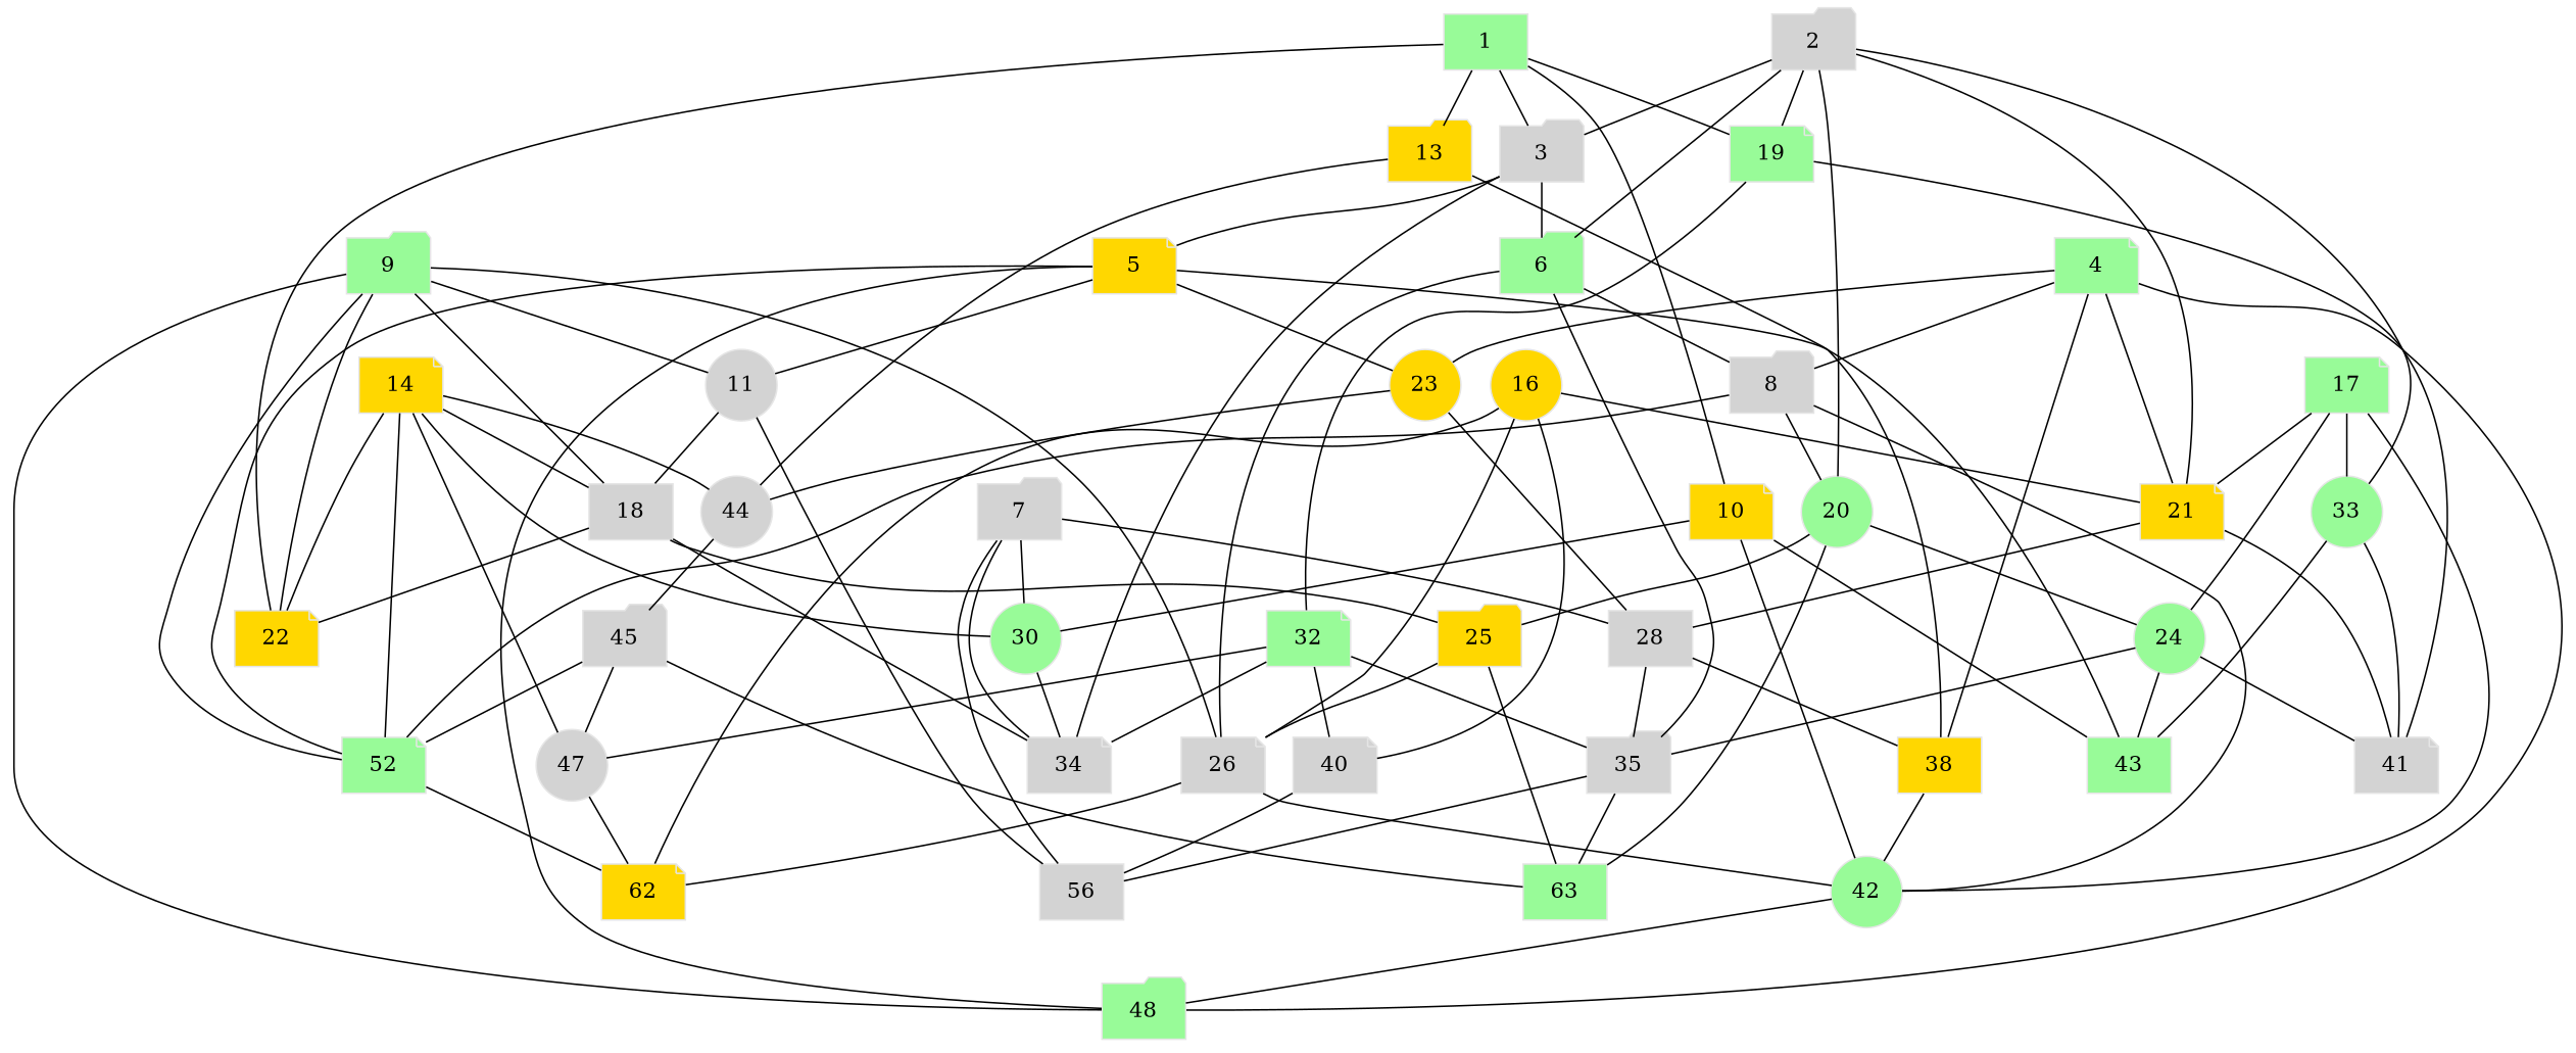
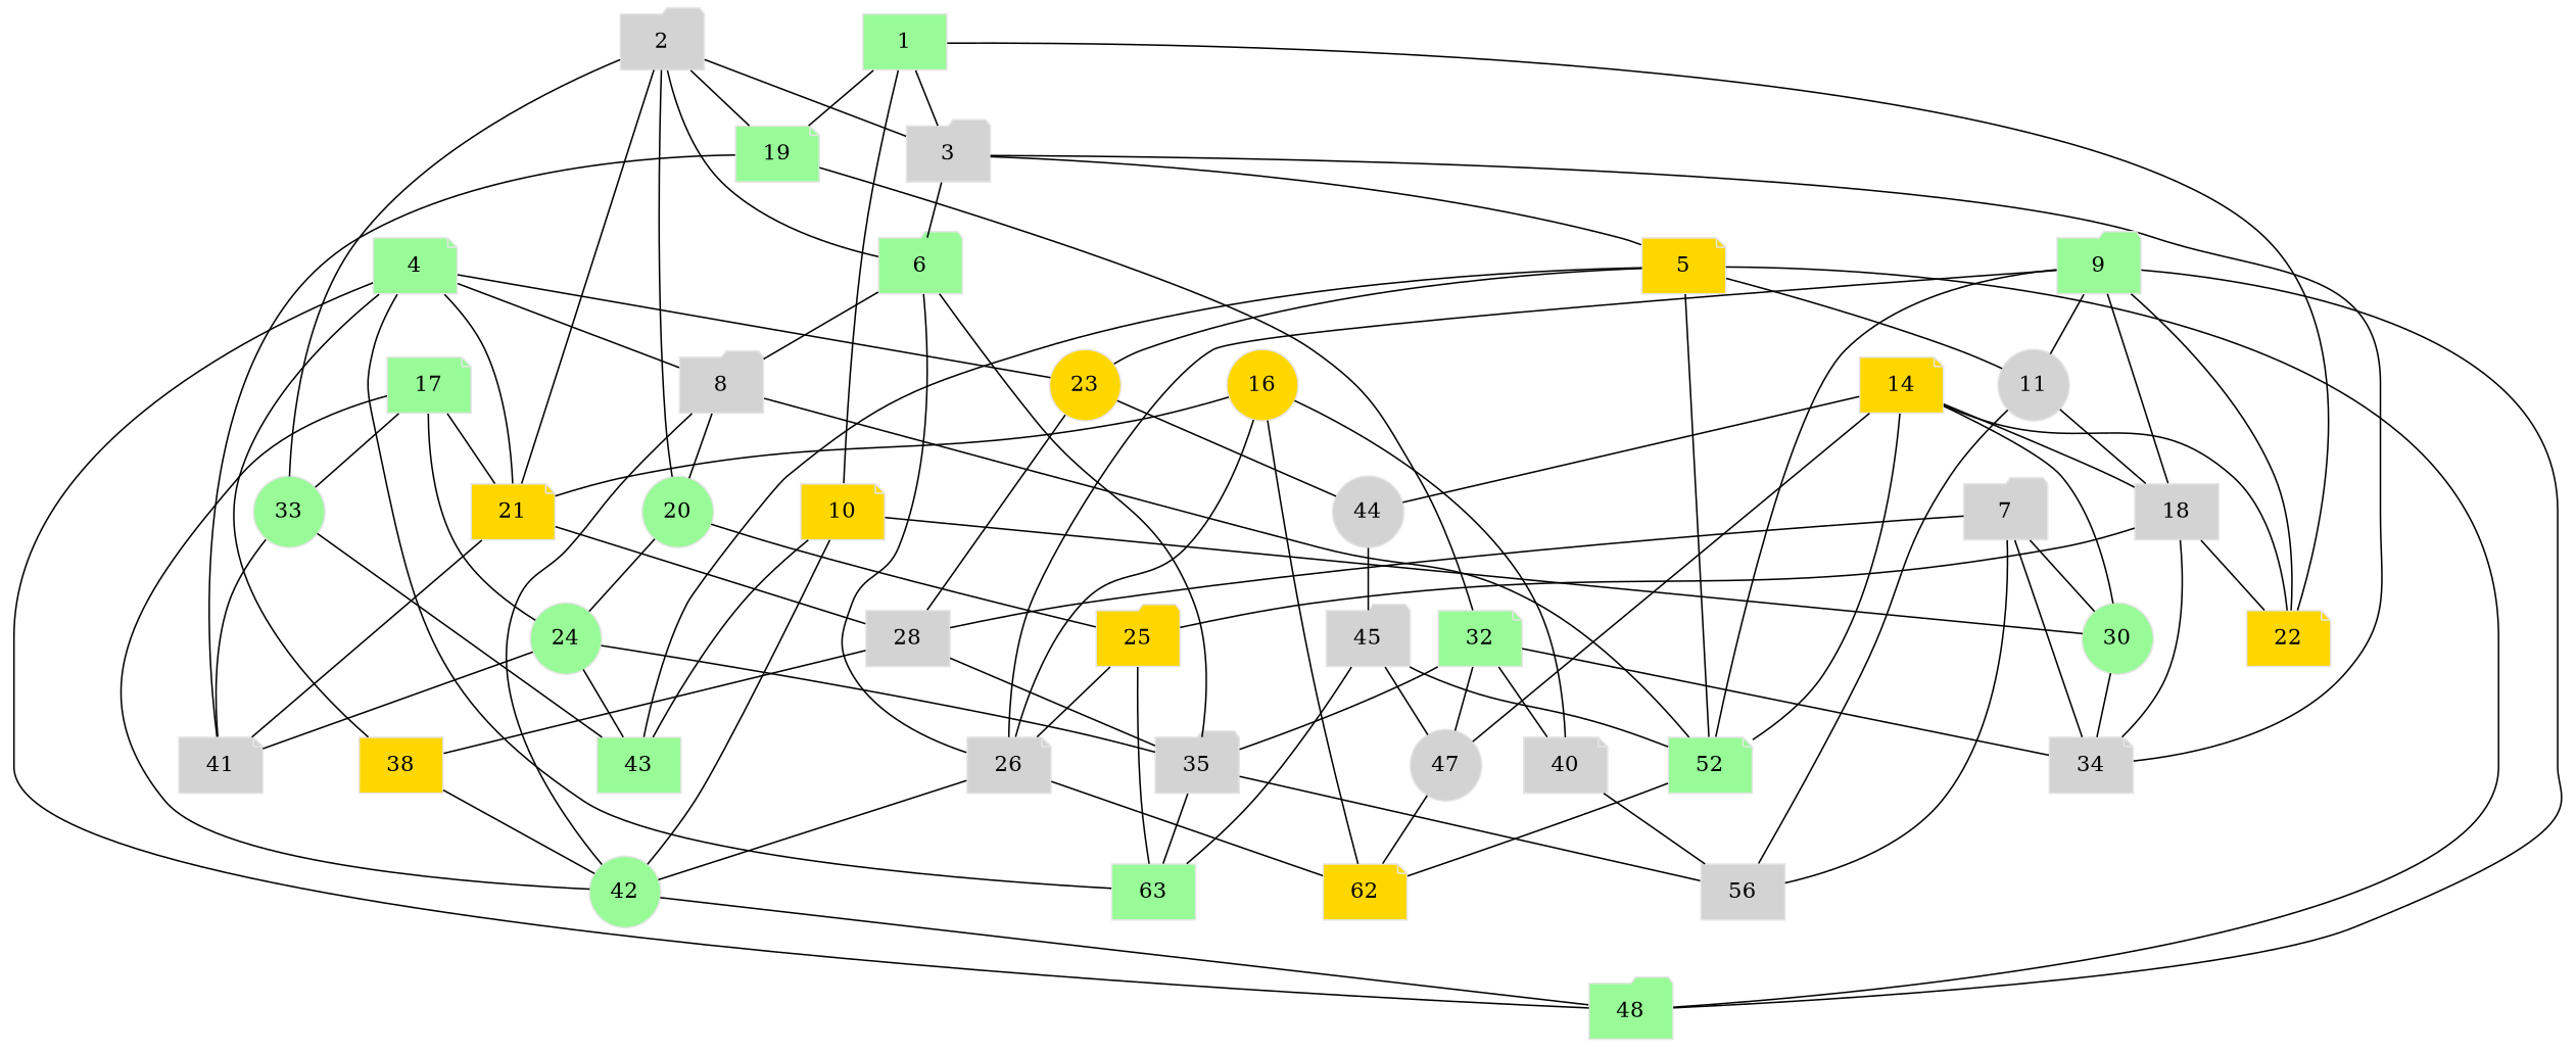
  graph {
    node [color=gray90 fillcolor=palegreen shape=note style=filled]
    1 [shape=box super="+37"]
    3 [fillcolor=lightgrey shape=folder super="+12"]
    10 [fillcolor=gold]
-   13 [fillcolor=gold shape=folder]
    19
    22 [fillcolor=gold]
    6 [shape=folder super="+36"]
    5 [fillcolor=gold super="+29"]
    34 [fillcolor=lightgrey super="+50"]
    43 [shape=box]
    30 [shape=circle]
    42 [shape=circle super="+64"]
    38 [fillcolor=gold shape=box]
    44 [fillcolor=lightgrey shape=circle]
    32 [super="+54"]
    41 [fillcolor=lightgrey]
    2 [fillcolor=lightgrey shape=folder super="+27"]
    20 [shape=circle]
    21 [fillcolor=gold super="+55"]
    33 [shape=circle]
    8 [fillcolor=lightgrey shape=folder super="+49"]
    26 [fillcolor=lightgrey super="+31"]
    35 [fillcolor=lightgrey shape=folder super="+59"]
    24 [shape=circle super="+58"]
    25 [fillcolor=gold shape=folder]
    28 [fillcolor=lightgrey shape=box super="+39"]
    23 [fillcolor=gold shape=circle]
    48 [shape=folder]
    11 [fillcolor=lightgrey shape=circle]
    52 [super="+60"]
    40 [fillcolor=lightgrey super="+61"]
    56 [fillcolor=lightgrey shape=box]
    4 [super="+53"]
    63 [shape=box]
    18 [fillcolor=lightgrey shape=box super="+46"]
    62 [fillcolor=gold]
    7 [fillcolor=lightgrey shape=folder]
    9 [shape=folder super="+15"]
    45 [fillcolor=lightgrey shape=folder]
    14 [fillcolor=gold super="+57"]
    47 [fillcolor=lightgrey shape=circle]
    16 [fillcolor=gold shape=circle]
    17
    1 -- 3
    1 -- 10
-   1 -- 13 [weight=2]
    1 -- 19
    1 -- 22
    3 -- 6
    3 -- 5
    3 -- 34
    10 -- 43
    10 -- 30
    10 -- 42
-   13 -- 38
-   13 -- 44
    19 -- 32
    19 -- 41
    6 -- 8 [weight=2]
    6 -- 26
    6 -- 35
    5 -- 43
    5 -- 23
    5 -- 48
    5 -- 11
    5 -- 52
    30 -- 34
    42 -- 48
    38 -- 42
    44 -- 45
    32 -- 34 [weight=2]
    32 -- 35
    32 -- 40
    32 -- 47
    2 -- 3
    2 -- 19
    2 -- 6
    2 -- 20
    2 -- 21
    2 -- 33
    20 -- 24
    20 -- 25
    21 -- 41
    21 -- 28
    33 -- 43
    33 -- 41
    8 -- 42
    8 -- 20
    8 -- 52
    26 -- 42
    26 -- 62
    35 -- 56
    35 -- 63
    24 -- 43
    24 -- 41
    24 -- 35
    25 -- 26
    25 -- 63
    28 -- 38
    28 -- 35
    23 -- 44
    23 -- 28
    11 -- 56
    11 -- 18
    52 -- 62
    40 -- 56
    4 -- 38
    4 -- 21
    4 -- 8
    4 -- 23
    4 -- 48
-   20 -- 63
+   4 -- 63
    18 -- 22
    18 -- 34
    18 -- 25
    7 -- 34
    7 -- 30
    7 -- 28
    7 -- 56
    9 -- 22
    9 -- 26
    9 -- 48
    9 -- 11
    9 -- 52
    9 -- 18
    45 -- 52
    45 -- 63
    45 -- 47
    14 -- 22
    14 -- 30
    14 -- 44
    14 -- 52
    14 -- 18
    14 -- 47
    47 -- 62
    16 -- 21
    16 -- 26
    16 -- 40
    16 -- 62
    17 -- 42
    17 -- 21
    17 -- 33
    17 -- 24
  }
